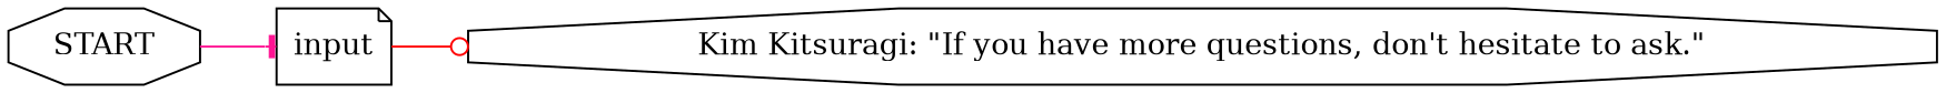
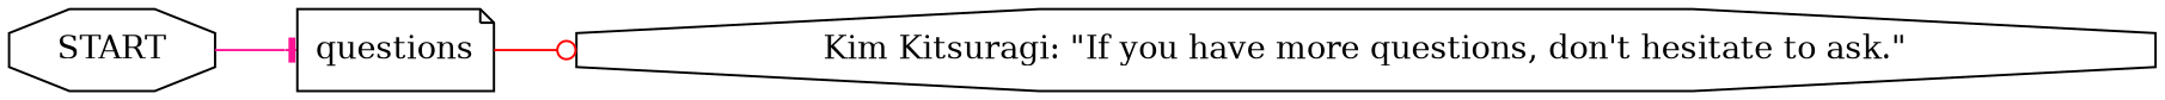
  digraph {
    rankdir=LR
    node [shape=octagon]
    n1 [label=START]
-   n2 [label=input shape=note]
+   n2 [label=questions shape=note]
    n3 [label="Kim Kitsuragi: \"If you have more questions, don't hesitate to ask.\""]
    n1 -> n2 [color=deeppink arrowhead=tee]
    n2 -> n3 [color=red arrowhead=odot]
  }
